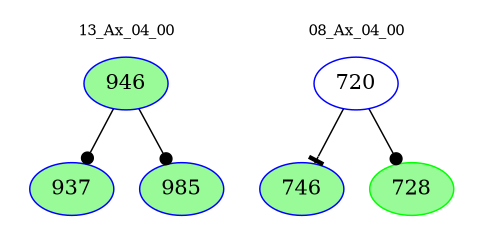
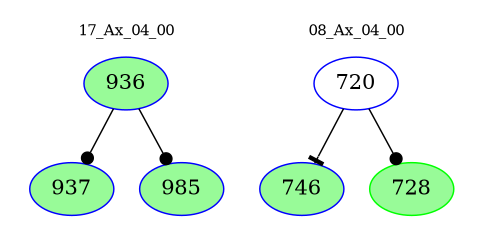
  digraph {
    node [color=blue fillcolor=palegreen style=filled]
    edge [arrowhead=dot color=black]
-   n1 [label=946]
+   n1 [label=936]
    n2 [label=937]
    n3 [label=985]
    n4 [fillcolor=white label=720]
    n5 [label=746]
    n6 [color=green label=728]
    subgraph cluster_1 {
      color=white
      fontsize=10
-     label="13_Ax_04_00"
+     label="17_Ax_04_00"
      n1
      n2
      n3
    }
    subgraph cluster_2 {
      color=white
      fontsize=10
      label="08_Ax_04_00"
      n4
      n5
      n6
    }
    n1 -> n2
    n1 -> n3
    n4 -> n5 [arrowhead=tee]
    n4 -> n6
  }
